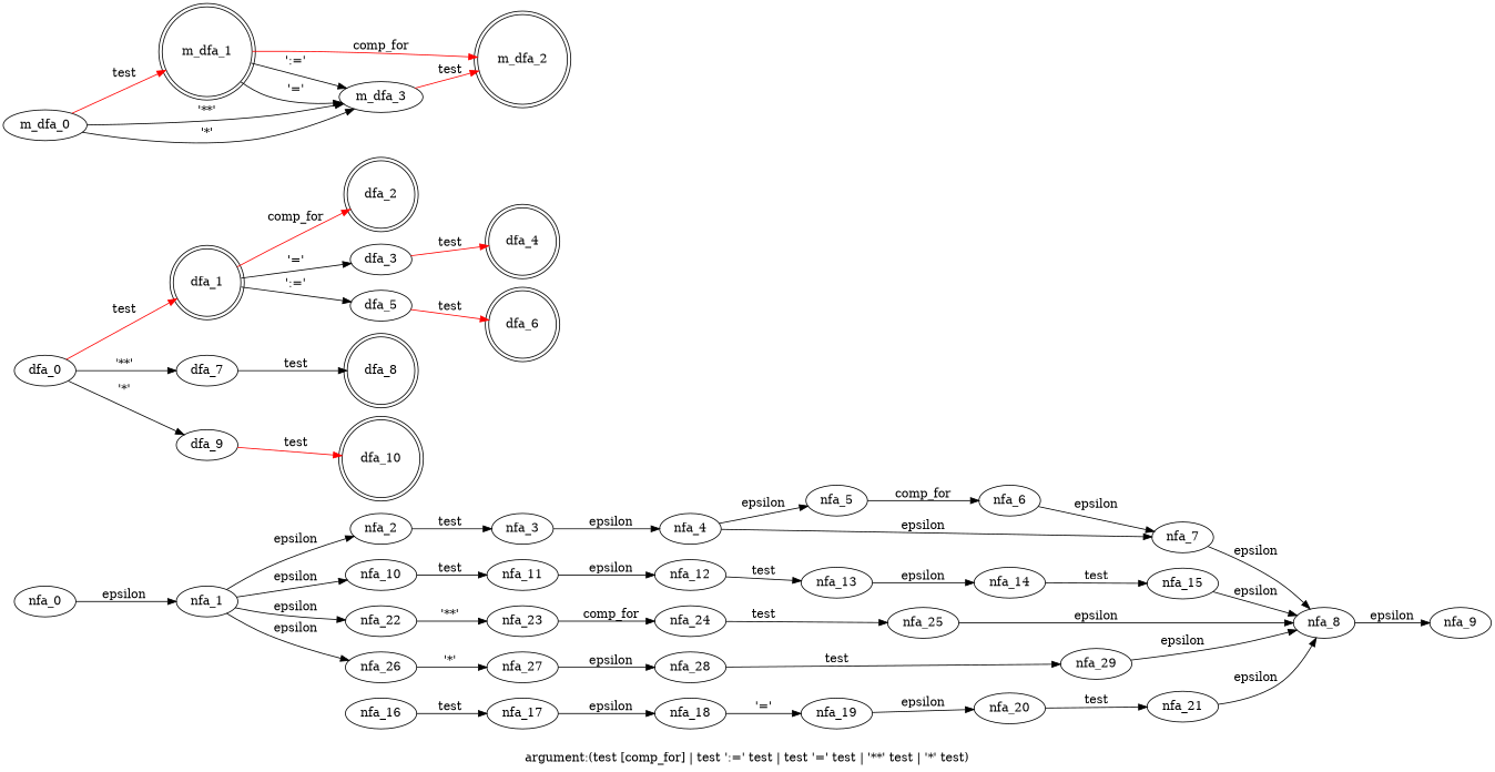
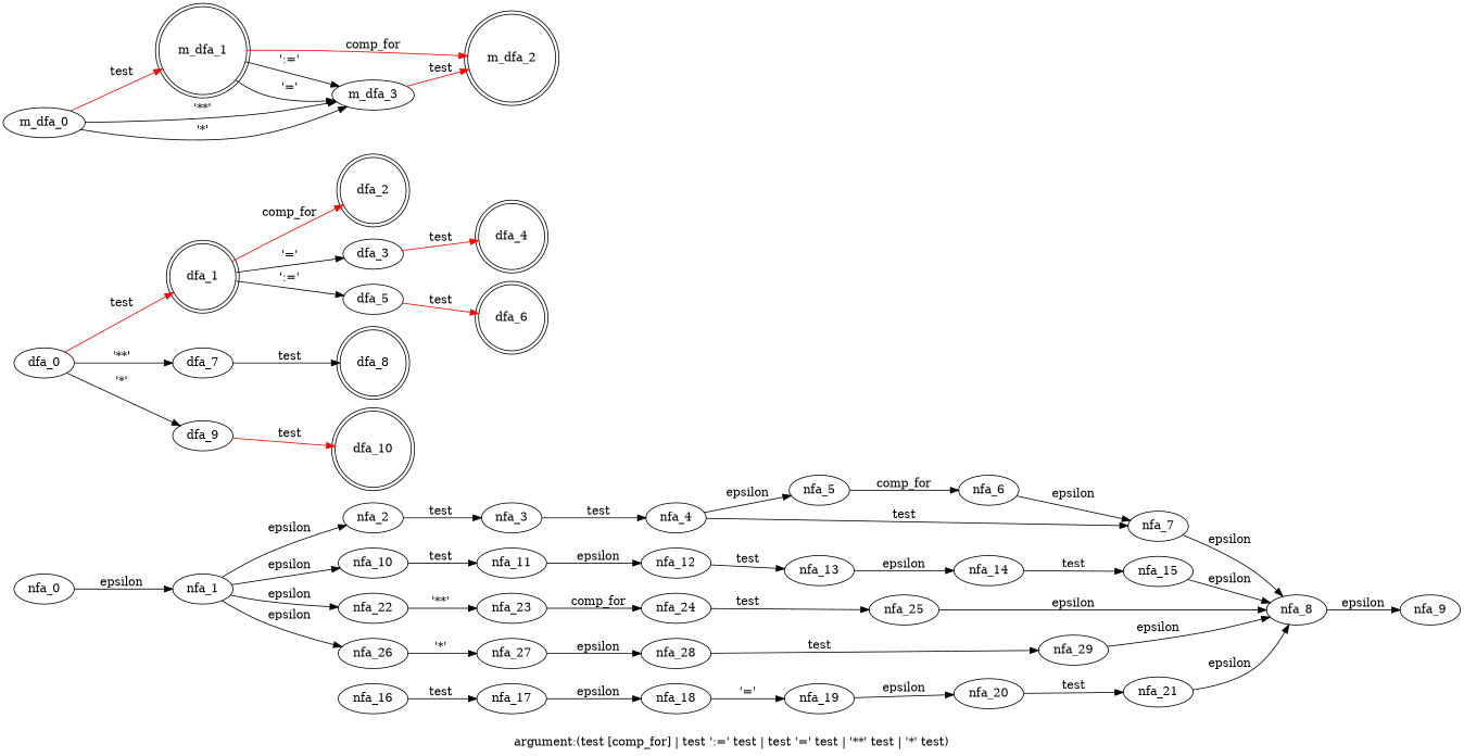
  digraph {
    label="argument:(test [comp_for] | test ':=' test | test '=' test | '**' test | '*' test)"
    rankdir=LR
    nfa_0
    nfa_1
    nfa_2
    nfa_10
    nfa_16
    nfa_22
    nfa_26
    nfa_3
    nfa_4
    nfa_5
    nfa_7
    nfa_6
    nfa_8
    nfa_9
    nfa_11
    nfa_12
    nfa_13
    nfa_14
    nfa_15
    nfa_17
    nfa_18
    nfa_19
    nfa_20
    nfa_21
    nfa_23
    nfa_24
    nfa_25
    nfa_27
    nfa_28
    nfa_29
    dfa_1 [shape=doublecircle]
    dfa_0
    dfa_7
    dfa_9
    dfa_2 [shape=doublecircle]
    dfa_3
    dfa_5
    dfa_4 [shape=doublecircle]
    dfa_6 [shape=doublecircle]
    dfa_8 [shape=doublecircle]
    dfa_10 [shape=doublecircle]
    m_dfa_1 [shape=doublecircle]
    m_dfa_0
    m_dfa_3
    m_dfa_2 [shape=doublecircle]
    subgraph sub_1 {
      nfa_0
      nfa_1
      nfa_2
      nfa_10
      nfa_16
      nfa_22
      nfa_26
      nfa_3
      nfa_4
      nfa_5
      nfa_7
      nfa_6
      nfa_8
      nfa_9
      nfa_11
      nfa_12
      nfa_13
      nfa_14
      nfa_15
      nfa_17
      nfa_18
      nfa_19
      nfa_20
      nfa_21
      nfa_23
      nfa_24
      nfa_25
      nfa_27
      nfa_28
      nfa_29
    }
    subgraph sub_2 {
      dfa_1
      dfa_0
      dfa_7
      dfa_9
      dfa_2
      dfa_3
      dfa_5
      dfa_4
      dfa_6
      dfa_8
      dfa_10
    }
    subgraph sub_3 {
      m_dfa_1
      m_dfa_0
      m_dfa_3
      m_dfa_2
    }
    nfa_0 -> nfa_1 [label=epsilon]
    nfa_1 -> nfa_2 [label=epsilon]
    nfa_1 -> nfa_10 [label=epsilon]
    nfa_1 -> nfa_22 [label=epsilon]
    nfa_1 -> nfa_26 [label=epsilon]
    nfa_2 -> nfa_3 [label=test]
    nfa_10 -> nfa_11 [label=test]
    nfa_16 -> nfa_17 [label=test]
    nfa_22 -> nfa_23 [label="'**'"]
    nfa_26 -> nfa_27 [label="'*'"]
-   nfa_3 -> nfa_4 [label=epsilon]
+   nfa_3 -> nfa_4 [label=test]
    nfa_4 -> nfa_5 [label=epsilon]
-   nfa_4 -> nfa_7 [label=epsilon]
+   nfa_4 -> nfa_7 [label=test]
    nfa_5 -> nfa_6 [label=comp_for]
    nfa_7 -> nfa_8 [label=epsilon]
    nfa_6 -> nfa_7 [label=epsilon]
    nfa_8 -> nfa_9 [label=epsilon]
    nfa_11 -> nfa_12 [label=epsilon]
    nfa_12 -> nfa_13 [label=test]
    nfa_13 -> nfa_14 [label=epsilon]
    nfa_14 -> nfa_15 [label=test]
    nfa_15 -> nfa_8 [label=epsilon]
    nfa_17 -> nfa_18 [label=epsilon]
    nfa_18 -> nfa_19 [label="'='"]
    nfa_19 -> nfa_20 [label=epsilon]
    nfa_20 -> nfa_21 [label=test]
    nfa_21 -> nfa_8 [label=epsilon]
    nfa_23 -> nfa_24 [label=comp_for]
    nfa_24 -> nfa_25 [label=test]
    nfa_25 -> nfa_8 [label=epsilon]
    nfa_27 -> nfa_28 [label=epsilon]
    nfa_28 -> nfa_29 [label=test]
    nfa_29 -> nfa_8 [label=epsilon]
    dfa_1 -> dfa_2 [color=red label=comp_for]
    dfa_1 -> dfa_3 [label="'='"]
    dfa_1 -> dfa_5 [label="':='"]
    dfa_0 -> dfa_1 [color=red label=test]
    dfa_0 -> dfa_7 [label="'**'"]
    dfa_0 -> dfa_9 [label="'*'"]
    dfa_7 -> dfa_8 [color=black label=test]
    dfa_9 -> dfa_10 [color=red label=test]
    dfa_3 -> dfa_4 [color=red label=test]
    dfa_5 -> dfa_6 [color=red label=test]
    m_dfa_1 -> m_dfa_3 [label="'='"]
    m_dfa_1 -> m_dfa_3 [label="':='"]
    m_dfa_1 -> m_dfa_2 [color=red label=comp_for]
    m_dfa_0 -> m_dfa_1 [color=red label=test]
    m_dfa_0 -> m_dfa_3 [label="'**'"]
    m_dfa_0 -> m_dfa_3 [label="'*'"]
    m_dfa_3 -> m_dfa_2 [color=red label=test]
  }
